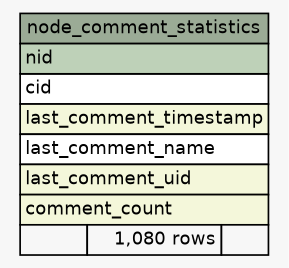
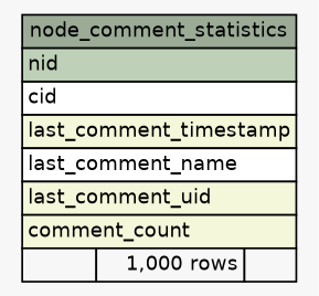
  digraph {
    bgcolor="#f7f7f7"
    fontname=Helvetica
    fontsize=11
    nodesep=0.18
    rankdir=RL
    ranksep=0.46
-   n1 [fontname=Helvetica fontsize=11 label=<     <TABLE BORDER="0" CELLBORDER="1" CELLSPACING="0" BGCOLOR="#ffffff">       <TR><TD COLSPAN="3" BGCOLOR="#9bab96" ALIGN="CENTER">node_comment_statistics</TD></TR>       <TR><TD PORT="nid" COLSPAN="3" BGCOLOR="#bed1b8" ALIGN="LEFT">nid</TD></TR>       <TR><TD PORT="cid" COLSPAN="3" ALIGN="LEFT">cid</TD></TR>       <TR><TD PORT="last_comment_timestamp" COLSPAN="3" BGCOLOR="#f4f7da" ALIGN="LEFT">last_comment_timestamp</TD></TR>       <TR><TD PORT="last_comment_name" COLSPAN="3" ALIGN="LEFT">last_comment_name</TD></TR>       <TR><TD PORT="last_comment_uid" COLSPAN="3" BGCOLOR="#f4f7da" ALIGN="LEFT">last_comment_uid</TD></TR>       <TR><TD PORT="comment_count" COLSPAN="3" BGCOLOR="#f4f7da" ALIGN="LEFT">comment_count</TD></TR>       <TR><TD ALIGN="LEFT" BGCOLOR="#f7f7f7">  </TD><TD ALIGN="RIGHT" BGCOLOR="#f7f7f7">1,080 rows</TD><TD ALIGN="RIGHT" BGCOLOR="#f7f7f7">  </TD></TR>     </TABLE>> shape=plaintext]
+   n1 [fontname=Helvetica fontsize=11 label=<     <TABLE BORDER="0" CELLBORDER="1" CELLSPACING="0" BGCOLOR="#ffffff">       <TR><TD COLSPAN="3" BGCOLOR="#9bab96" ALIGN="CENTER">node_comment_statistics</TD></TR>       <TR><TD PORT="nid" COLSPAN="3" BGCOLOR="#bed1b8" ALIGN="LEFT">nid</TD></TR>       <TR><TD PORT="cid" COLSPAN="3" ALIGN="LEFT">cid</TD></TR>       <TR><TD PORT="last_comment_timestamp" COLSPAN="3" BGCOLOR="#f4f7da" ALIGN="LEFT">last_comment_timestamp</TD></TR>       <TR><TD PORT="last_comment_name" COLSPAN="3" ALIGN="LEFT">last_comment_name</TD></TR>       <TR><TD PORT="last_comment_uid" COLSPAN="3" BGCOLOR="#f4f7da" ALIGN="LEFT">last_comment_uid</TD></TR>       <TR><TD PORT="comment_count" COLSPAN="3" BGCOLOR="#f4f7da" ALIGN="LEFT">comment_count</TD></TR>       <TR><TD ALIGN="LEFT" BGCOLOR="#f7f7f7">  </TD><TD ALIGN="RIGHT" BGCOLOR="#f7f7f7">1,000 rows</TD><TD ALIGN="RIGHT" BGCOLOR="#f7f7f7">  </TD></TR>     </TABLE>> shape=plaintext]
  }
